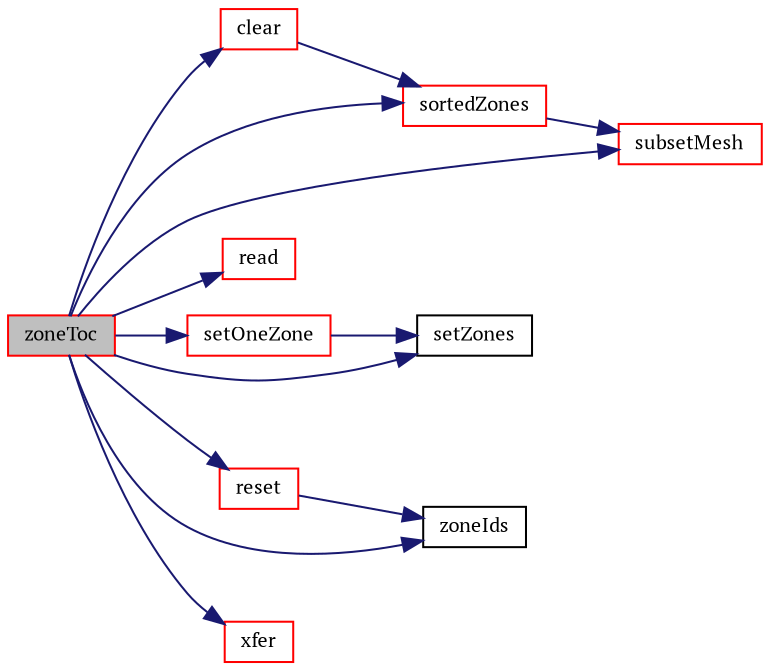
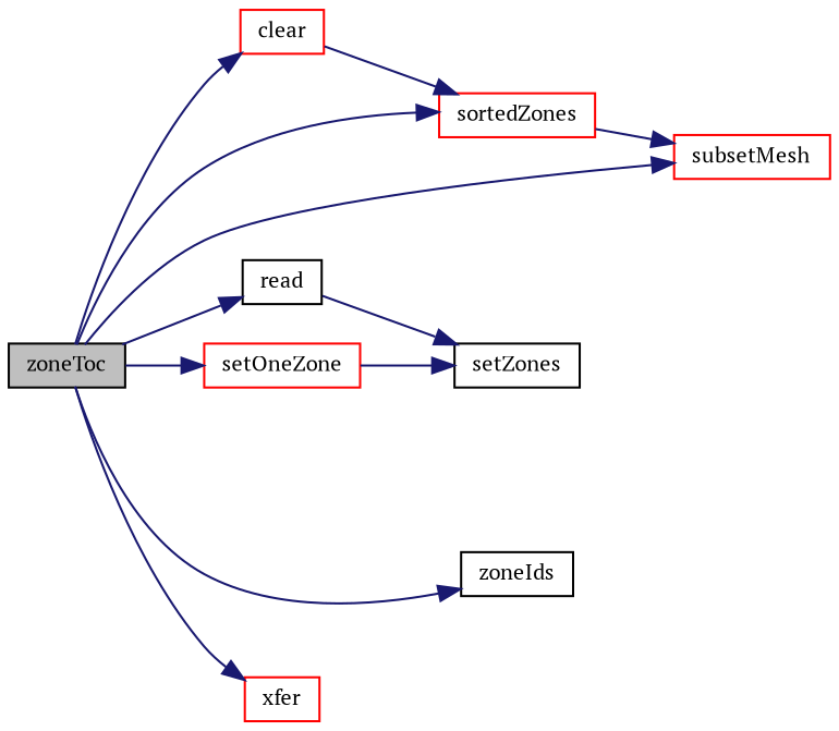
  digraph {
    fontname="PT Serif"
    rankdir=LR
    node [color=red fontname="PT Serif" fontsize=10 shape=record]
    edge [color=midnightblue fontname="PT Serif" fontsize=10 labelfontname=FreeSans labelfontsize=10 style=solid]
-   n1 [fillcolor=grey75 fontcolor=black height=0.2 label=zoneToc style=filled width=0.4]
+   n1 [color=black fillcolor=grey75 fontcolor=black height=0.2 label=zoneToc style=filled width=0.4]
    n2 [height=0.2 label=clear width=0.4]
    n3 [height=0.2 label=sortedZones width=0.4]
    n4 [height=0.2 label=subsetMesh width=0.4]
-   n5 [height=0.2 label=read width=0.4]
-   n6 [height=0.2 label=reset width=0.4]
+   n5 [color=black height=0.2 label=read width=0.4]
    n7 [color=black height=0.2 label=zoneIds width=0.4]
    n8 [height=0.2 label=setOneZone width=0.4]
    n9 [color=black height=0.2 label=setZones width=0.4]
    n10 [height=0.2 label=xfer width=0.4]
    n1 -> n2
    n1 -> n3
    n1 -> n4
    n1 -> n5
-   n1 -> n6
    n1 -> n7
    n1 -> n8
-   n1 -> n9
+   n5 -> n9
    n1 -> n10
    n2 -> n3
    n3 -> n4
-   n6 -> n7
    n8 -> n9
  }
